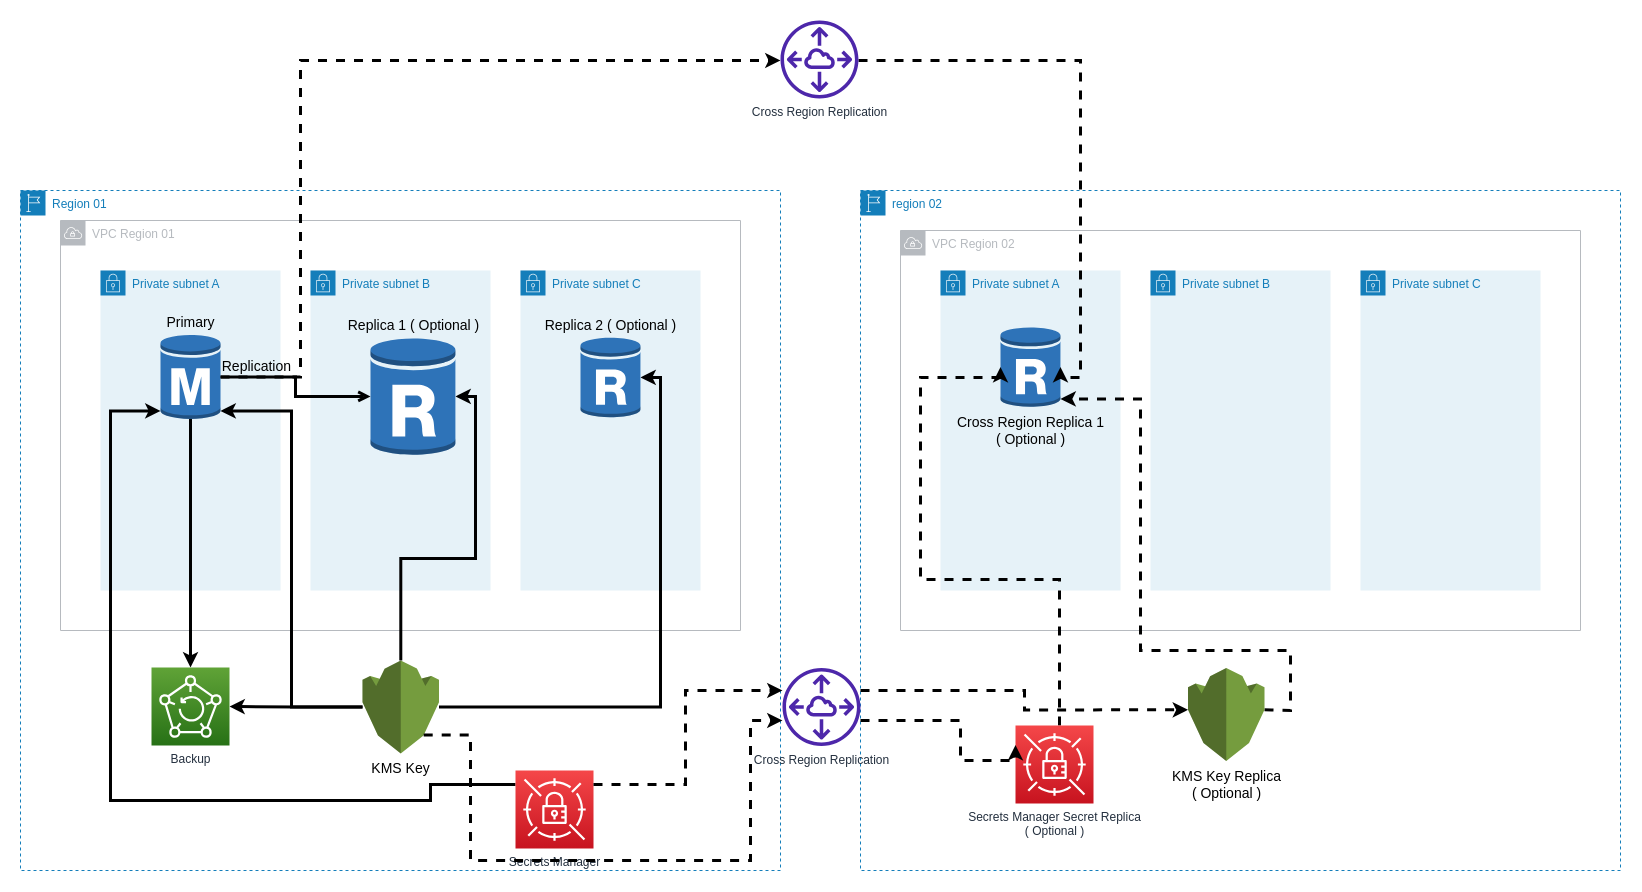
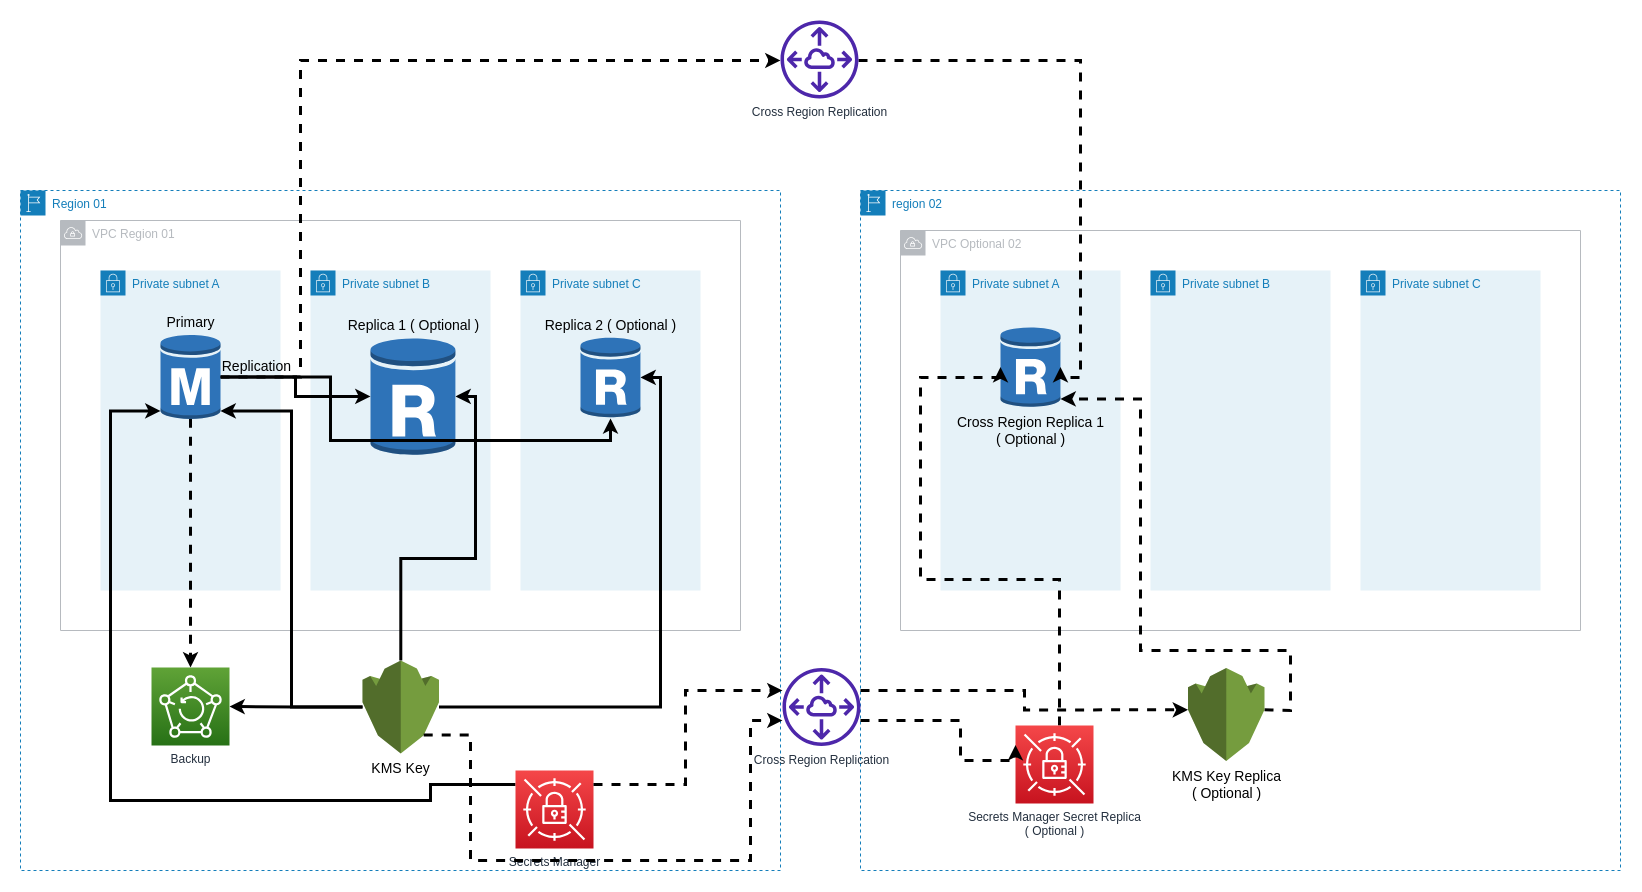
  <mxCell id="0" />
  <mxCell id="1" parent="0" />
  <mxCell id="2" value="Region 01" style="points=[[0,0],[0.25,0],[0.5,0],[0.75,0],[1,0],[1,0.25],[1,0.5],[1,0.75],[1,1],[0.75,1],[0.5,1],[0.25,1],[0,1],[0,0.75],[0,0.5],[0,0.25]];outlineConnect=0;gradientColor=none;html=1;whiteSpace=wrap;fontSize=12;fontStyle=0;container=1;pointerEvents=0;collapsible=0;recursiveResize=0;shape=mxgraph.aws4.group;grIcon=mxgraph.aws4.group_region;strokeColor=#147EBA;fillColor=none;verticalAlign=top;align=left;spacingLeft=30;fontColor=#147EBA;dashed=1;" parent="1" vertex="1"><mxGeometry x="20" y="190" width="760" height="680" as="geometry" /></mxCell>
  <mxCell id="3" value="VPC Region 01" style="sketch=0;outlineConnect=0;gradientColor=none;html=1;whiteSpace=wrap;fontSize=12;fontStyle=0;shape=mxgraph.aws4.group;grIcon=mxgraph.aws4.group_vpc;strokeColor=#B6BABF;fillColor=none;verticalAlign=top;align=left;spacingLeft=30;fontColor=#B6BABF;dashed=0;" parent="2" vertex="1"><mxGeometry x="40" y="30" width="680" height="410" as="geometry" /></mxCell>
  <mxCell id="4" value="Private subnet A" style="points=[[0,0],[0.25,0],[0.5,0],[0.75,0],[1,0],[1,0.25],[1,0.5],[1,0.75],[1,1],[0.75,1],[0.5,1],[0.25,1],[0,1],[0,0.75],[0,0.5],[0,0.25]];outlineConnect=0;gradientColor=none;html=1;whiteSpace=wrap;fontSize=12;fontStyle=0;container=1;pointerEvents=0;collapsible=0;recursiveResize=0;shape=mxgraph.aws4.group;grIcon=mxgraph.aws4.group_security_group;grStroke=0;strokeColor=#147EBA;fillColor=#E6F2F8;verticalAlign=top;align=left;spacingLeft=30;fontColor=#147EBA;dashed=0;" parent="2" vertex="1"><mxGeometry x="80" y="80" width="180" height="320" as="geometry" /></mxCell>
  <mxCell id="5" value="Private subnet C" style="points=[[0,0],[0.25,0],[0.5,0],[0.75,0],[1,0],[1,0.25],[1,0.5],[1,0.75],[1,1],[0.75,1],[0.5,1],[0.25,1],[0,1],[0,0.75],[0,0.5],[0,0.25]];outlineConnect=0;gradientColor=none;html=1;whiteSpace=wrap;fontSize=12;fontStyle=0;container=1;pointerEvents=0;collapsible=0;recursiveResize=0;shape=mxgraph.aws4.group;grIcon=mxgraph.aws4.group_security_group;grStroke=0;strokeColor=#147EBA;fillColor=#E6F2F8;verticalAlign=top;align=left;spacingLeft=30;fontColor=#147EBA;dashed=0;" parent="2" vertex="1"><mxGeometry x="500" y="80" width="180" height="320" as="geometry" /></mxCell>
  <mxCell id="6" value="Private subnet B" style="points=[[0,0],[0.25,0],[0.5,0],[0.75,0],[1,0],[1,0.25],[1,0.5],[1,0.75],[1,1],[0.75,1],[0.5,1],[0.25,1],[0,1],[0,0.75],[0,0.5],[0,0.25]];outlineConnect=0;gradientColor=none;html=1;whiteSpace=wrap;fontSize=12;fontStyle=0;container=1;pointerEvents=0;collapsible=0;recursiveResize=0;shape=mxgraph.aws4.group;grIcon=mxgraph.aws4.group_security_group;grStroke=0;strokeColor=#147EBA;fillColor=#E6F2F8;verticalAlign=top;align=left;spacingLeft=30;fontColor=#147EBA;dashed=0;" parent="2" vertex="1"><mxGeometry x="290" y="80" width="180" height="320" as="geometry" /></mxCell>
- <mxCell id="7" value="" style="edgeStyle=orthogonalEdgeStyle;rounded=0;orthogonalLoop=1;jettySize=auto;html=1;fontSize=18;strokeWidth=3;exitX=0.5;exitY=0.98;exitDx=0;exitDy=0;exitPerimeter=0;entryX=0.5;entryY=0;entryDx=0;entryDy=0;entryPerimeter=0;" parent="2" source="20" target="13" edge="1"><mxGeometry relative="1" as="geometry"><mxPoint x="170" y="227.803" as="sourcePoint" /><mxPoint x="170" y="470" as="targetPoint" /></mxGeometry></mxCell>
+ <mxCell id="7" value="" style="edgeStyle=orthogonalEdgeStyle;rounded=0;orthogonalLoop=1;jettySize=auto;html=1;fontSize=18;strokeWidth=3;exitX=0.5;exitY=0.98;exitDx=0;exitDy=0;exitPerimeter=0;entryX=0.5;entryY=0;entryDx=0;entryDy=0;entryPerimeter=0;dashed=1;" parent="2" source="20" target="13" edge="1"><mxGeometry relative="1" as="geometry"><mxPoint x="170" y="227.803" as="sourcePoint" /><mxPoint x="170" y="470" as="targetPoint" /></mxGeometry></mxCell>
  <mxCell id="8" style="edgeStyle=orthogonalEdgeStyle;rounded=0;orthogonalLoop=1;jettySize=auto;html=1;strokeWidth=3;fontSize=14;entryX=1;entryY=0.5;entryDx=0;entryDy=0;entryPerimeter=0;" parent="2" source="12" target="13" edge="1"><mxGeometry relative="1" as="geometry"><mxPoint x="230" y="730" as="targetPoint" /></mxGeometry></mxCell>
  <mxCell id="9" style="edgeStyle=orthogonalEdgeStyle;rounded=0;orthogonalLoop=1;jettySize=auto;html=1;entryX=1;entryY=0.5;entryDx=0;entryDy=0;entryPerimeter=0;strokeWidth=3;fontSize=14;" parent="2" source="12" target="14" edge="1"><mxGeometry relative="1" as="geometry" /></mxCell>
  <mxCell id="10" style="edgeStyle=orthogonalEdgeStyle;rounded=0;orthogonalLoop=1;jettySize=auto;html=1;entryX=1;entryY=0.5;entryDx=0;entryDy=0;entryPerimeter=0;strokeWidth=3;fontSize=14;" parent="2" source="12" target="15" edge="1"><mxGeometry relative="1" as="geometry" /></mxCell>
  <mxCell id="11" style="edgeStyle=orthogonalEdgeStyle;rounded=0;orthogonalLoop=1;jettySize=auto;html=1;entryX=1;entryY=0.89;entryDx=0;entryDy=0;entryPerimeter=0;strokeWidth=3;fontSize=14;" parent="2" source="12" target="20" edge="1"><mxGeometry relative="1" as="geometry" /></mxCell>
  <mxCell id="12" value="KMS Key" style="outlineConnect=0;dashed=0;verticalLabelPosition=bottom;verticalAlign=top;align=center;html=1;shape=mxgraph.aws3.kms;fillColor=#759C3E;gradientColor=none;fontSize=14;" parent="2" vertex="1"><mxGeometry x="342" y="470" width="76.5" height="93" as="geometry" /></mxCell>
  <mxCell id="13" value="Backup" style="sketch=0;points=[[0,0,0],[0.25,0,0],[0.5,0,0],[0.75,0,0],[1,0,0],[0,1,0],[0.25,1,0],[0.5,1,0],[0.75,1,0],[1,1,0],[0,0.25,0],[0,0.5,0],[0,0.75,0],[1,0.25,0],[1,0.5,0],[1,0.75,0]];outlineConnect=0;fontColor=#232F3E;gradientColor=#60A337;gradientDirection=north;fillColor=#277116;strokeColor=#ffffff;dashed=0;verticalLabelPosition=bottom;verticalAlign=top;align=center;html=1;fontSize=12;fontStyle=0;aspect=fixed;shape=mxgraph.aws4.resourceIcon;resIcon=mxgraph.aws4.backup;" parent="2" vertex="1"><mxGeometry x="131" y="477" width="78" height="78" as="geometry" /></mxCell>
  <mxCell id="14" value="Replica 1 ( Optional )" style="outlineConnect=0;dashed=0;verticalLabelPosition=top;verticalAlign=bottom;align=center;html=1;shape=mxgraph.aws3.rds_db_instance_read_replica;fillColor=#2E73B8;gradientColor=none;fontSize=14;labelPosition=center;" parent="2" vertex="1"><mxGeometry x="350" y="145.9" width="85" height="120" as="geometry" /></mxCell>
  <mxCell id="15" value="Replica 2 ( Optional )" style="outlineConnect=0;dashed=0;verticalLabelPosition=top;verticalAlign=bottom;align=center;html=1;shape=mxgraph.aws3.rds_db_instance_read_replica;fillColor=#2E73B8;gradientColor=none;fontSize=14;labelPosition=center;labelBackgroundColor=none;labelBorderColor=none;" parent="2" vertex="1"><mxGeometry x="560" y="145.9" width="60" height="82" as="geometry" /></mxCell>
  <mxCell id="16" style="edgeStyle=orthogonalEdgeStyle;rounded=0;orthogonalLoop=1;jettySize=auto;html=1;entryX=0;entryY=0.89;entryDx=0;entryDy=0;entryPerimeter=0;strokeWidth=3;fontSize=14;" parent="2" source="17" target="20" edge="1"><mxGeometry relative="1" as="geometry"><Array as="points"><mxPoint x="410" y="594" /><mxPoint x="410" y="610" /><mxPoint x="90" y="610" /><mxPoint x="90" y="220" /></Array></mxGeometry></mxCell>
  <mxCell id="17" value="Secrets Manager" style="sketch=0;points=[[0,0,0],[0.25,0,0],[0.5,0,0],[0.75,0,0],[1,0,0],[0,1,0],[0.25,1,0],[0.5,1,0],[0.75,1,0],[1,1,0],[0,0.25,0],[0,0.5,0],[0,0.75,0],[1,0.25,0],[1,0.5,0],[1,0.75,0]];outlineConnect=0;fontColor=#232F3E;gradientColor=#F54749;gradientDirection=north;fillColor=#C7131F;strokeColor=#ffffff;dashed=0;verticalLabelPosition=bottom;verticalAlign=top;align=center;html=1;fontSize=12;fontStyle=0;aspect=fixed;shape=mxgraph.aws4.resourceIcon;resIcon=mxgraph.aws4.secrets_manager;" parent="2" vertex="1"><mxGeometry x="495" y="580" width="78" height="78" as="geometry" /></mxCell>
- <mxCell id="18" style="edgeStyle=orthogonalEdgeStyle;rounded=0;orthogonalLoop=1;jettySize=auto;html=1;strokeWidth=3;fontSize=14;endArrow=open;" parent="2" source="20" target="14" edge="1"><mxGeometry relative="1" as="geometry" /></mxCell>
+ <mxCell id="18" style="edgeStyle=orthogonalEdgeStyle;rounded=0;orthogonalLoop=1;jettySize=auto;html=1;strokeWidth=3;fontSize=14;" parent="2" source="20" target="14" edge="1"><mxGeometry relative="1" as="geometry" /></mxCell>
+ <mxCell id="19" style="edgeStyle=orthogonalEdgeStyle;rounded=0;orthogonalLoop=1;jettySize=auto;html=1;strokeWidth=3;fontSize=14;exitX=1;exitY=0.5;exitDx=0;exitDy=0;exitPerimeter=0;" parent="2" source="20" target="15" edge="1"><mxGeometry relative="1" as="geometry"><Array as="points"><mxPoint x="310" y="187" /><mxPoint x="310" y="250" /><mxPoint x="590" y="250" /></Array></mxGeometry></mxCell>
  <mxCell id="20" value="Primary" style="outlineConnect=0;dashed=0;verticalLabelPosition=top;verticalAlign=bottom;align=center;html=1;shape=mxgraph.aws3.rds_db_instance;fillColor=#2E73B8;gradientColor=none;fontSize=14;horizontal=1;points=[[0,0.1,0,0,0],[0,0.36,0,0,0],[0,0.57,0,0,0],[0.5,0.02,0,0,0],[1,0.1,0,0,0],[1,0.36,0,0,0],[1,0.57,0,0,0],[1,0.82,0,0,0]];labelPosition=center;" parent="2" vertex="1"><mxGeometry x="140" y="142.95" width="60" height="87.05" as="geometry" /></mxCell>
  <mxCell id="21" value="region 02" style="points=[[0,0],[0.25,0],[0.5,0],[0.75,0],[1,0],[1,0.25],[1,0.5],[1,0.75],[1,1],[0.75,1],[0.5,1],[0.25,1],[0,1],[0,0.75],[0,0.5],[0,0.25]];outlineConnect=0;gradientColor=none;html=1;whiteSpace=wrap;fontSize=12;fontStyle=0;container=1;pointerEvents=0;collapsible=0;recursiveResize=0;shape=mxgraph.aws4.group;grIcon=mxgraph.aws4.group_region;strokeColor=#147EBA;fillColor=none;verticalAlign=top;align=left;spacingLeft=30;fontColor=#147EBA;dashed=1;" parent="1" vertex="1"><mxGeometry x="860" y="190" width="760" height="680" as="geometry" /></mxCell>
- <mxCell id="22" value="VPC Region 02" style="sketch=0;outlineConnect=0;gradientColor=none;html=1;whiteSpace=wrap;fontSize=12;fontStyle=0;shape=mxgraph.aws4.group;grIcon=mxgraph.aws4.group_vpc;strokeColor=#B6BABF;fillColor=none;verticalAlign=top;align=left;spacingLeft=30;fontColor=#B6BABF;dashed=0;" parent="21" vertex="1"><mxGeometry x="40" y="40" width="680" height="400" as="geometry" /></mxCell>
+ <mxCell id="22" value="VPC Optional 02" style="sketch=0;outlineConnect=0;gradientColor=none;html=1;whiteSpace=wrap;fontSize=12;fontStyle=0;shape=mxgraph.aws4.group;grIcon=mxgraph.aws4.group_vpc;strokeColor=#B6BABF;fillColor=none;verticalAlign=top;align=left;spacingLeft=30;fontColor=#B6BABF;dashed=0;" parent="21" vertex="1"><mxGeometry x="40" y="40" width="680" height="400" as="geometry" /></mxCell>
  <mxCell id="23" value="Private subnet A" style="points=[[0,0],[0.25,0],[0.5,0],[0.75,0],[1,0],[1,0.25],[1,0.5],[1,0.75],[1,1],[0.75,1],[0.5,1],[0.25,1],[0,1],[0,0.75],[0,0.5],[0,0.25]];outlineConnect=0;gradientColor=none;html=1;whiteSpace=wrap;fontSize=12;fontStyle=0;container=1;pointerEvents=0;collapsible=0;recursiveResize=0;shape=mxgraph.aws4.group;grIcon=mxgraph.aws4.group_security_group;grStroke=0;strokeColor=#147EBA;fillColor=#E6F2F8;verticalAlign=top;align=left;spacingLeft=30;fontColor=#147EBA;dashed=0;" parent="21" vertex="1"><mxGeometry x="80" y="80" width="180" height="320" as="geometry" /></mxCell>
  <mxCell id="24" value="Cross Region Replica 1&lt;br&gt;( Optional )" style="outlineConnect=0;dashed=0;verticalLabelPosition=bottom;verticalAlign=top;align=center;html=1;shape=mxgraph.aws3.rds_db_instance_read_replica;fillColor=#2E73B8;gradientColor=none;fontSize=14;" parent="23" vertex="1"><mxGeometry x="60" y="55.48" width="60" height="82" as="geometry" /></mxCell>
  <mxCell id="25" value="Private subnet C" style="points=[[0,0],[0.25,0],[0.5,0],[0.75,0],[1,0],[1,0.25],[1,0.5],[1,0.75],[1,1],[0.75,1],[0.5,1],[0.25,1],[0,1],[0,0.75],[0,0.5],[0,0.25]];outlineConnect=0;gradientColor=none;html=1;whiteSpace=wrap;fontSize=12;fontStyle=0;container=1;pointerEvents=0;collapsible=0;recursiveResize=0;shape=mxgraph.aws4.group;grIcon=mxgraph.aws4.group_security_group;grStroke=0;strokeColor=#147EBA;fillColor=#E6F2F8;verticalAlign=top;align=left;spacingLeft=30;fontColor=#147EBA;dashed=0;" parent="21" vertex="1"><mxGeometry x="500" y="80" width="180" height="320" as="geometry" /></mxCell>
  <mxCell id="26" value="Private subnet B" style="points=[[0,0],[0.25,0],[0.5,0],[0.75,0],[1,0],[1,0.25],[1,0.5],[1,0.75],[1,1],[0.75,1],[0.5,1],[0.25,1],[0,1],[0,0.75],[0,0.5],[0,0.25]];outlineConnect=0;gradientColor=none;html=1;whiteSpace=wrap;fontSize=12;fontStyle=0;container=1;pointerEvents=0;collapsible=0;recursiveResize=0;shape=mxgraph.aws4.group;grIcon=mxgraph.aws4.group_security_group;grStroke=0;strokeColor=#147EBA;fillColor=#E6F2F8;verticalAlign=top;align=left;spacingLeft=30;fontColor=#147EBA;dashed=0;" parent="21" vertex="1"><mxGeometry x="290" y="80" width="180" height="320" as="geometry" /></mxCell>
  <mxCell id="27" style="edgeStyle=orthogonalEdgeStyle;rounded=0;orthogonalLoop=1;jettySize=auto;html=1;entryX=1;entryY=0.89;entryDx=0;entryDy=0;entryPerimeter=0;strokeWidth=3;fontSize=14;exitX=1;exitY=0.45;exitDx=0;exitDy=0;exitPerimeter=0;dashed=1;" parent="21" source="28" target="24" edge="1"><mxGeometry relative="1" as="geometry"><Array as="points"><mxPoint x="411" y="519" /><mxPoint x="430" y="520" /><mxPoint x="430" y="460" /><mxPoint x="280" y="460" /><mxPoint x="280" y="218" /></Array></mxGeometry></mxCell>
  <mxCell id="28" value="KMS Key Replica&lt;br&gt;( Optional )" style="outlineConnect=0;dashed=0;verticalLabelPosition=bottom;verticalAlign=top;align=center;html=1;shape=mxgraph.aws3.kms;fillColor=#759C3E;gradientColor=none;fontSize=14;" parent="21" vertex="1"><mxGeometry x="327.5" y="477.5" width="76.5" height="93" as="geometry" /></mxCell>
  <mxCell id="29" style="edgeStyle=orthogonalEdgeStyle;rounded=0;orthogonalLoop=1;jettySize=auto;html=1;entryX=0;entryY=0.5;entryDx=0;entryDy=0;entryPerimeter=0;strokeWidth=3;dashed=1;" edge="1" parent="21" source="30" target="24"><mxGeometry relative="1" as="geometry"><Array as="points"><mxPoint x="199" y="389" /><mxPoint x="60" y="389" /><mxPoint x="60" y="187" /></Array></mxGeometry></mxCell>
  <mxCell id="30" value="Secrets Manager Secret Replica&lt;br&gt;( Optional )" style="sketch=0;points=[[0,0,0],[0.25,0,0],[0.5,0,0],[0.75,0,0],[1,0,0],[0,1,0],[0.25,1,0],[0.5,1,0],[0.75,1,0],[1,1,0],[0,0.25,0],[0,0.5,0],[0,0.75,0],[1,0.25,0],[1,0.5,0],[1,0.75,0]];outlineConnect=0;fontColor=#232F3E;gradientColor=#F54749;gradientDirection=north;fillColor=#C7131F;strokeColor=#ffffff;dashed=0;verticalLabelPosition=bottom;verticalAlign=top;align=center;html=1;fontSize=12;fontStyle=0;aspect=fixed;shape=mxgraph.aws4.resourceIcon;resIcon=mxgraph.aws4.secrets_manager;" parent="21" vertex="1"><mxGeometry x="155" y="535" width="78" height="78" as="geometry" /></mxCell>
  <mxCell id="31" style="edgeStyle=orthogonalEdgeStyle;rounded=0;orthogonalLoop=1;jettySize=auto;html=1;exitX=0.5;exitY=1;exitDx=0;exitDy=0;" parent="1" source="2" target="2" edge="1"><mxGeometry relative="1" as="geometry" /></mxCell>
  <mxCell id="32" style="edgeStyle=orthogonalEdgeStyle;rounded=0;orthogonalLoop=1;jettySize=auto;html=1;exitX=0.5;exitY=1;exitDx=0;exitDy=0;" parent="1" source="21" target="21" edge="1"><mxGeometry relative="1" as="geometry" /></mxCell>
  <mxCell id="33" style="edgeStyle=orthogonalEdgeStyle;rounded=0;orthogonalLoop=1;jettySize=auto;html=1;entryX=1;entryY=0.5;entryDx=0;entryDy=0;entryPerimeter=0;strokeWidth=3;fontSize=14;dashed=1;" parent="1" source="41" target="24" edge="1"><mxGeometry relative="1" as="geometry"><mxPoint x="870" y="60" as="sourcePoint" /><Array as="points"><mxPoint x="1080" y="60" /><mxPoint x="1080" y="377" /></Array></mxGeometry></mxCell>
  <mxCell id="34" style="edgeStyle=orthogonalEdgeStyle;rounded=0;orthogonalLoop=1;jettySize=auto;html=1;strokeWidth=3;fontSize=14;dashed=1;exitX=0.8;exitY=0.8;exitDx=0;exitDy=0;exitPerimeter=0;" parent="1" source="12" target="40" edge="1"><mxGeometry relative="1" as="geometry"><Array as="points"><mxPoint x="470" y="734" /><mxPoint x="470" y="860" /><mxPoint x="750" y="860" /><mxPoint x="750" y="720" /></Array></mxGeometry></mxCell>
  <mxCell id="35" style="edgeStyle=orthogonalEdgeStyle;rounded=0;orthogonalLoop=1;jettySize=auto;html=1;strokeWidth=3;fontSize=14;dashed=1;" parent="1" source="17" target="40" edge="1"><mxGeometry relative="1" as="geometry"><mxPoint x="990" y="990" as="targetPoint" /><Array as="points"><mxPoint x="685" y="784" /><mxPoint x="685" y="690" /></Array></mxGeometry></mxCell>
  <mxCell id="36" style="edgeStyle=orthogonalEdgeStyle;rounded=0;orthogonalLoop=1;jettySize=auto;html=1;strokeWidth=3;fontSize=14;exitX=1;exitY=0.5;exitDx=0;exitDy=0;exitPerimeter=0;dashed=1;" parent="1" source="20" target="41" edge="1"><mxGeometry relative="1" as="geometry"><Array as="points"><mxPoint x="300" y="377" /><mxPoint x="300" y="60" /></Array><mxPoint x="770" y="60" as="targetPoint" /></mxGeometry></mxCell>
  <mxCell id="37" value="Replication" style="edgeLabel;html=1;align=right;verticalAlign=bottom;resizable=0;points=[];fontSize=14;labelBackgroundColor=none;labelPosition=left;verticalLabelPosition=top;" parent="36" vertex="1" connectable="0"><mxGeometry x="-0.847" y="3" relative="1" as="geometry"><mxPoint x="4" y="3" as="offset" /></mxGeometry></mxCell>
  <mxCell id="38" style="edgeStyle=orthogonalEdgeStyle;rounded=0;orthogonalLoop=1;jettySize=auto;html=1;strokeWidth=3;fontSize=14;entryX=0;entryY=0.25;entryDx=0;entryDy=0;entryPerimeter=0;dashed=1;" parent="1" source="40" target="30" edge="1"><mxGeometry relative="1" as="geometry"><Array as="points"><mxPoint x="960" y="720" /><mxPoint x="960" y="760" /></Array></mxGeometry></mxCell>
  <mxCell id="39" style="edgeStyle=orthogonalEdgeStyle;rounded=0;orthogonalLoop=1;jettySize=auto;html=1;strokeWidth=3;fontSize=14;entryX=0;entryY=0.45;entryDx=0;entryDy=0;entryPerimeter=0;dashed=1;" parent="1" source="40" target="28" edge="1"><mxGeometry relative="1" as="geometry"><Array as="points"><mxPoint x="1024" y="690" /><mxPoint x="1024" y="709" /></Array></mxGeometry></mxCell>
  <mxCell id="40" value="Cross Region Replication" style="sketch=0;outlineConnect=0;fontColor=#232F3E;gradientColor=none;fillColor=#4D27AA;strokeColor=none;dashed=0;verticalLabelPosition=bottom;verticalAlign=top;align=center;html=1;fontSize=12;fontStyle=0;aspect=fixed;pointerEvents=1;shape=mxgraph.aws4.peering;" parent="1" vertex="1"><mxGeometry x="782" y="667.5" width="78" height="78" as="geometry" /></mxCell>
  <mxCell id="41" value="Cross Region Replication" style="sketch=0;outlineConnect=0;fontColor=#232F3E;gradientColor=none;fillColor=#4D27AA;strokeColor=none;dashed=0;verticalLabelPosition=bottom;verticalAlign=top;align=center;html=1;fontSize=12;fontStyle=0;aspect=fixed;pointerEvents=1;shape=mxgraph.aws4.peering;" parent="1" vertex="1"><mxGeometry x="780" y="20" width="78" height="78" as="geometry" /></mxCell>
